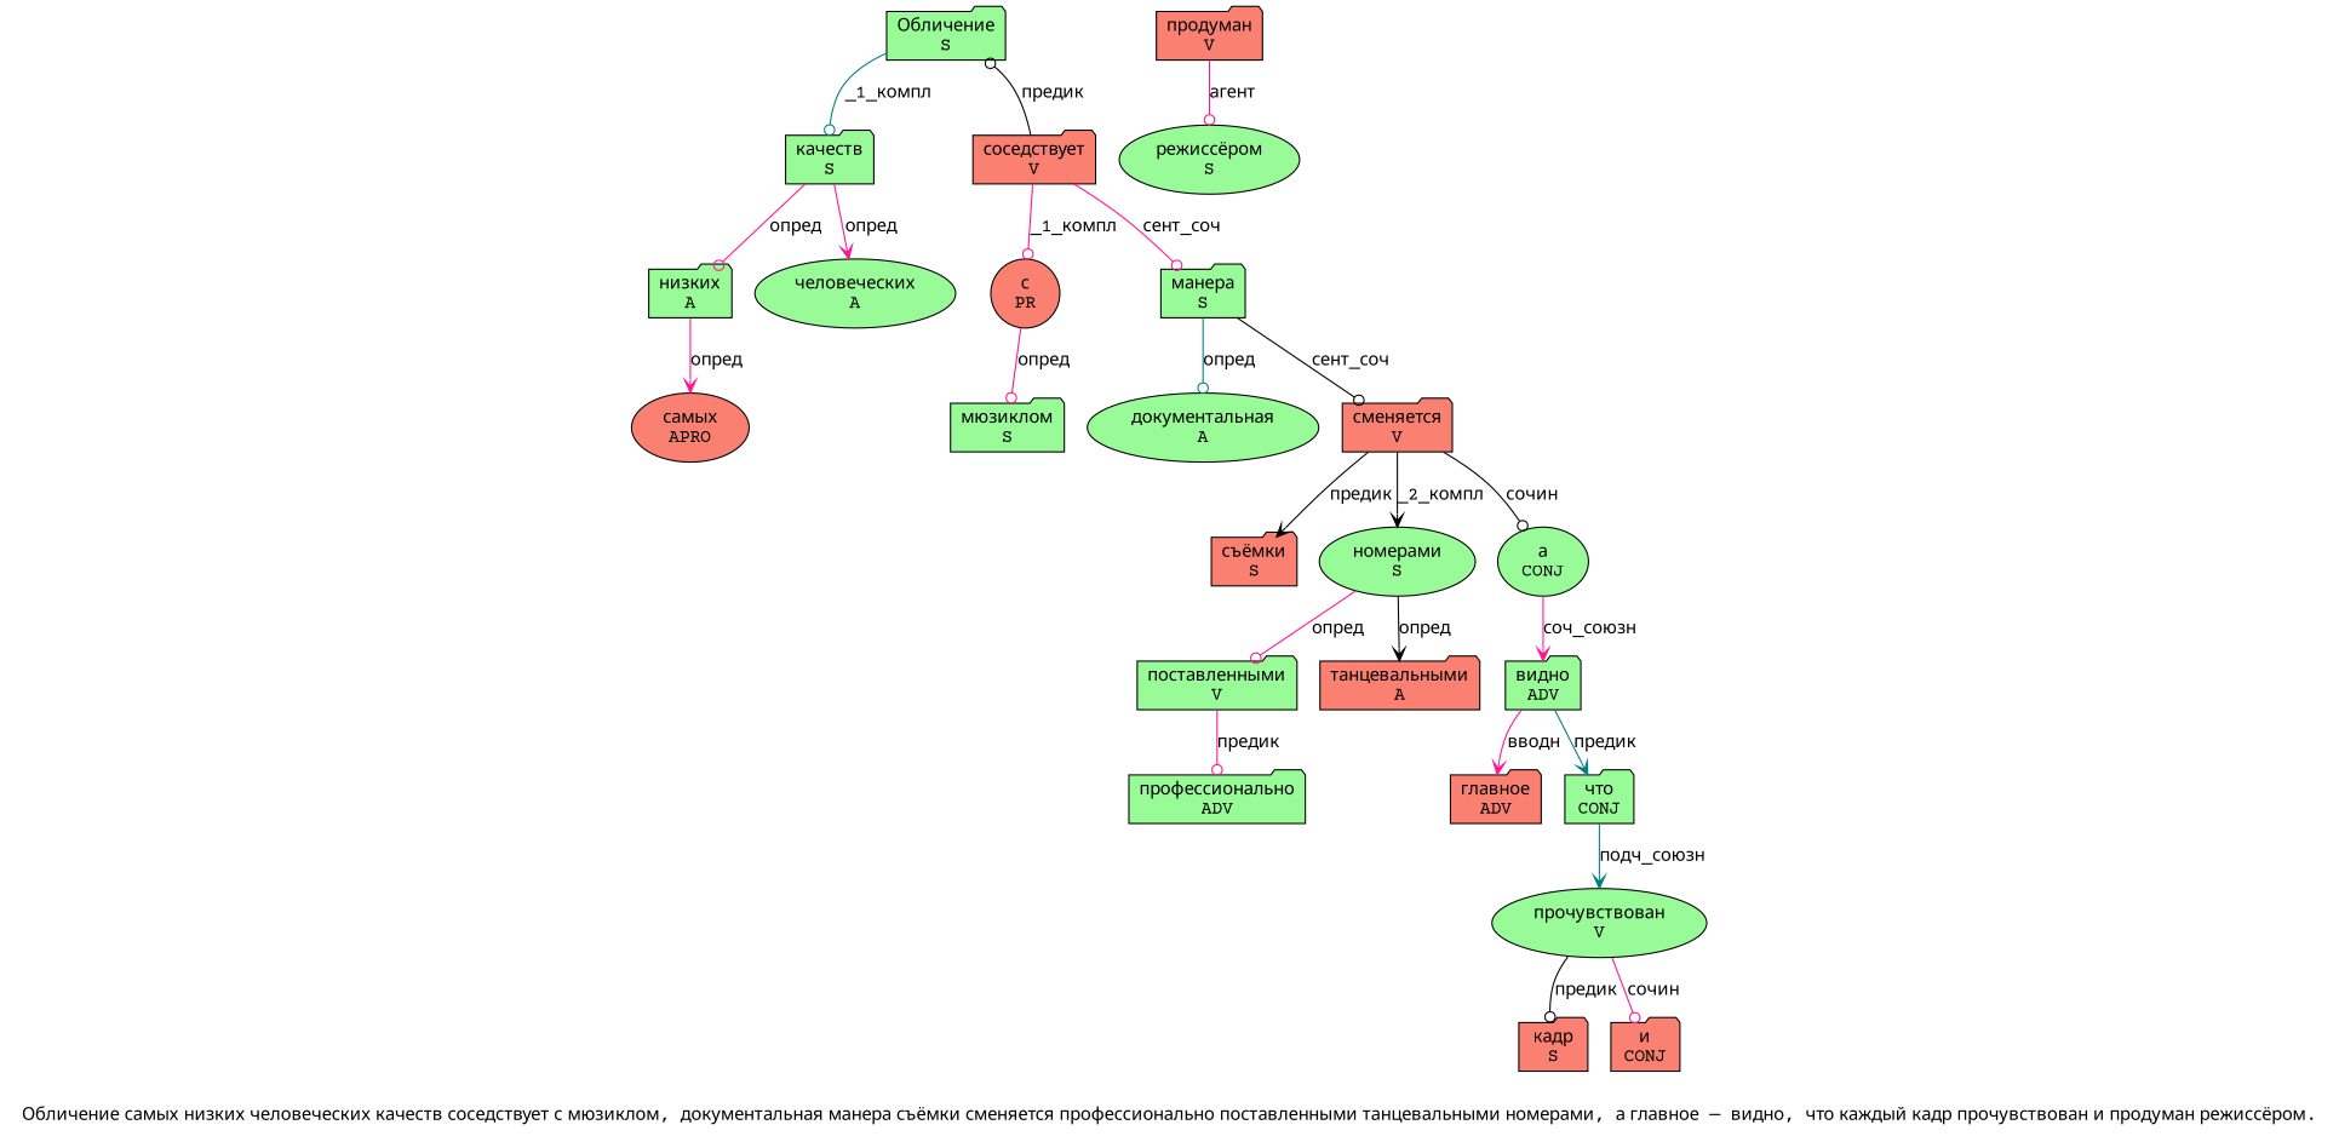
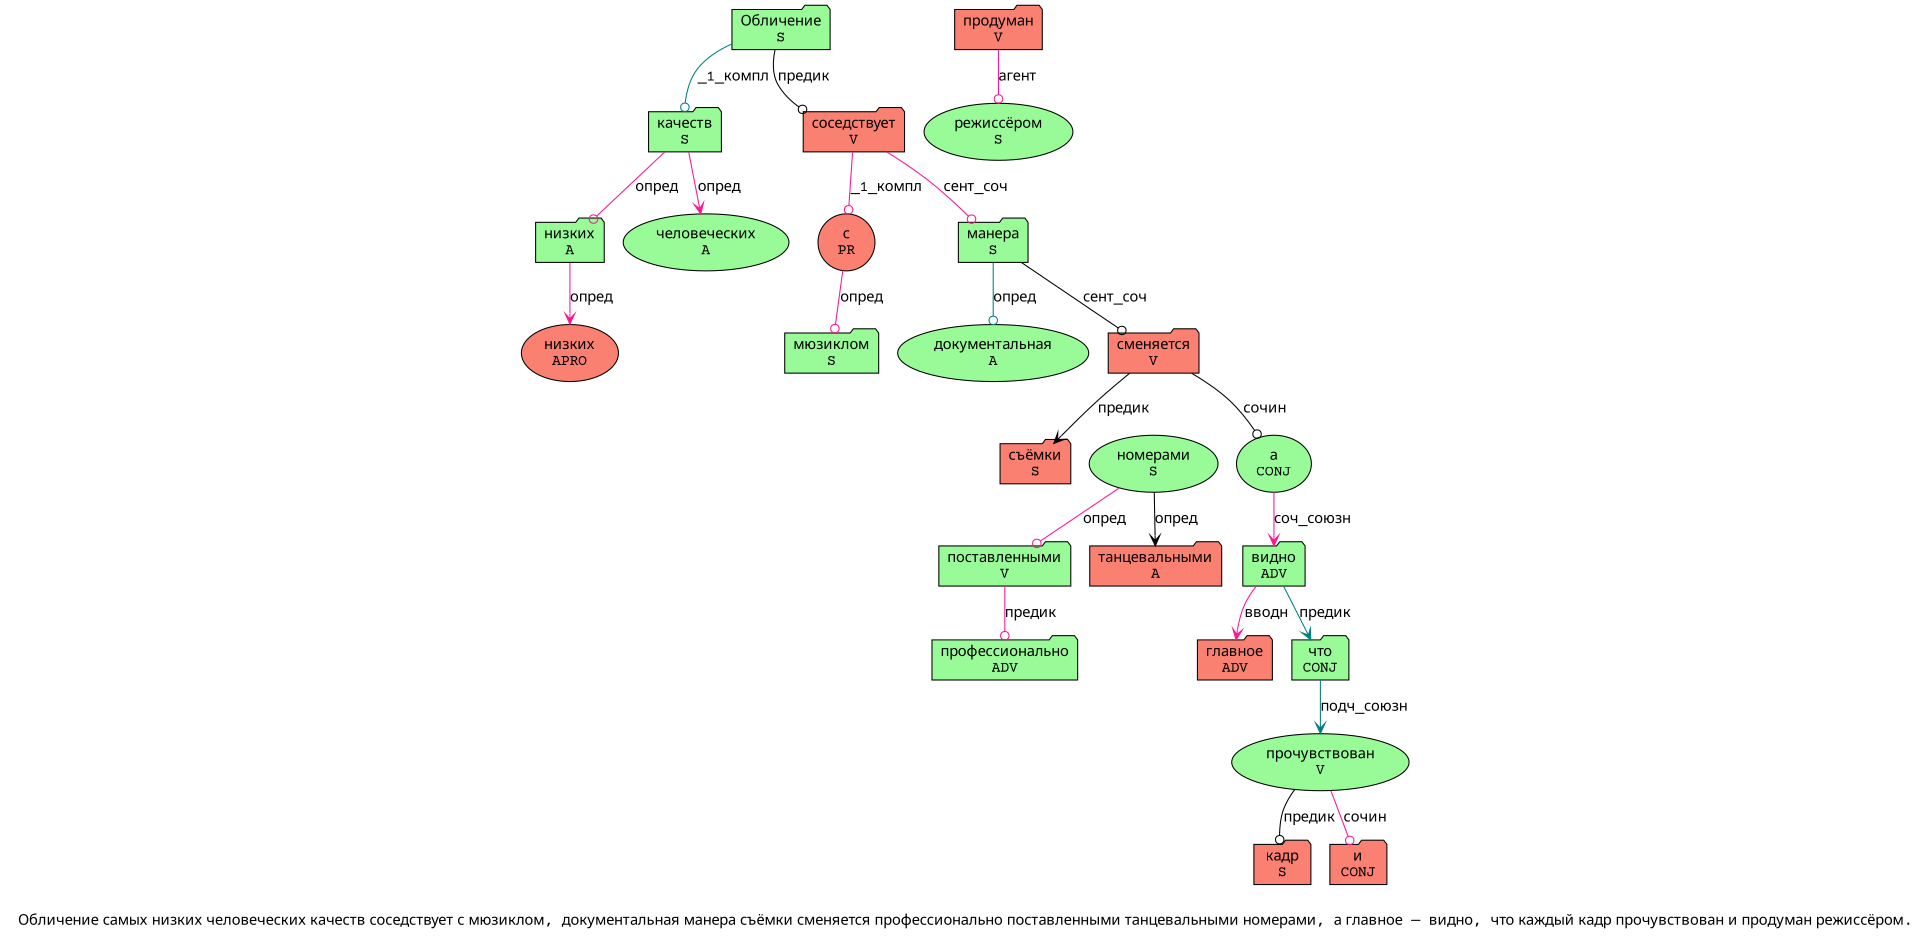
  digraph {
    fontname="Courier Prime"
    label="Обличение самых низких человеческих качеств соседствует с мюзиклом, документальная манера съёмки сменяется профессионально поставленными танцевальными номерами, а главное — видно, что каждый кадр прочувствован и продуман режиссёром."
    node [fillcolor=palegreen fontname="Courier Prime" penwidth=1 shape=folder style=filled]
    edge [arrowhead=odot color=deeppink fontname="Courier Prime"]
    n1 [label="Обличение\nS"]
    n2 [label="качеств\nS"]
    n3 [label="низких\nA"]
    n4 [label="человеческих\nA" shape=ellipse]
-   n5 [fillcolor=salmon label="самых\nAPRO" shape=ellipse]
+   n5 [fillcolor=salmon label="низких\nAPRO" shape=ellipse]
    n6 [fillcolor=salmon label="соседствует\nV"]
    n7 [fillcolor=salmon label="с\nPR" shape=ellipse]
    n8 [label="манера\nS"]
    n9 [label="мюзиклом\nS"]
    n10 [label="документальная\nA" shape=ellipse]
    n11 [fillcolor=salmon label="сменяется\nV"]
    n12 [fillcolor=salmon label="съёмки\nS"]
    n13 [label="номерами\nS" shape=ellipse]
    n14 [label="а\nCONJ" shape=ellipse]
    n15 [label="поставленными\nV"]
    n16 [fillcolor=salmon label="танцевальными\nA"]
    n17 [label="видно\nADV"]
    n18 [label="профессионально\nADV"]
    n19 [fillcolor=salmon label="главное\nADV"]
    n20 [label="что\nCONJ"]
    n21 [label="прочувствован\nV" shape=ellipse]
    n22 [fillcolor=salmon label="кадр\nS"]
    n23 [fillcolor=salmon label="и\nCONJ"]
    n24 [fillcolor=salmon label="продуман\nV"]
    n25 [label="режиссёром\nS" shape=ellipse]
    n1 -> n2 [color=teal label="_1_компл"]
    n2 -> n3 [label="опред"]
    n2 -> n4 [arrowhead=vee label="опред"]
    n3 -> n5 [arrowhead=vee label="опред"]
-   n6 -> n1 [color=black label="предик"]
+   n1 -> n6 [color=black label="предик"]
    n6 -> n7 [label="_1_компл"]
    n6 -> n8 [label="сент_соч"]
    n7 -> n9 [label="опред"]
    n8 -> n10 [color=teal label="опред"]
    n8 -> n11 [color=black label="сент_соч"]
    n11 -> n12 [arrowhead=vee color=black label="предик"]
-   n11 -> n13 [arrowhead=vee color=black label="_2_компл"]
    n11 -> n14 [color=black label="сочин"]
    n13 -> n15 [label="опред"]
    n13 -> n16 [arrowhead=vee color=black label="опред"]
    n14 -> n17 [arrowhead=vee label="соч_союзн"]
    n15 -> n18 [label="предик"]
    n17 -> n19 [arrowhead=vee label="вводн"]
    n17 -> n20 [arrowhead=vee color=teal label="предик"]
    n20 -> n21 [arrowhead=vee color=teal label="подч_союзн"]
    n21 -> n22 [color=black label="предик"]
    n21 -> n23 [label="сочин"]
    n24 -> n25 [label="агент"]
  }
